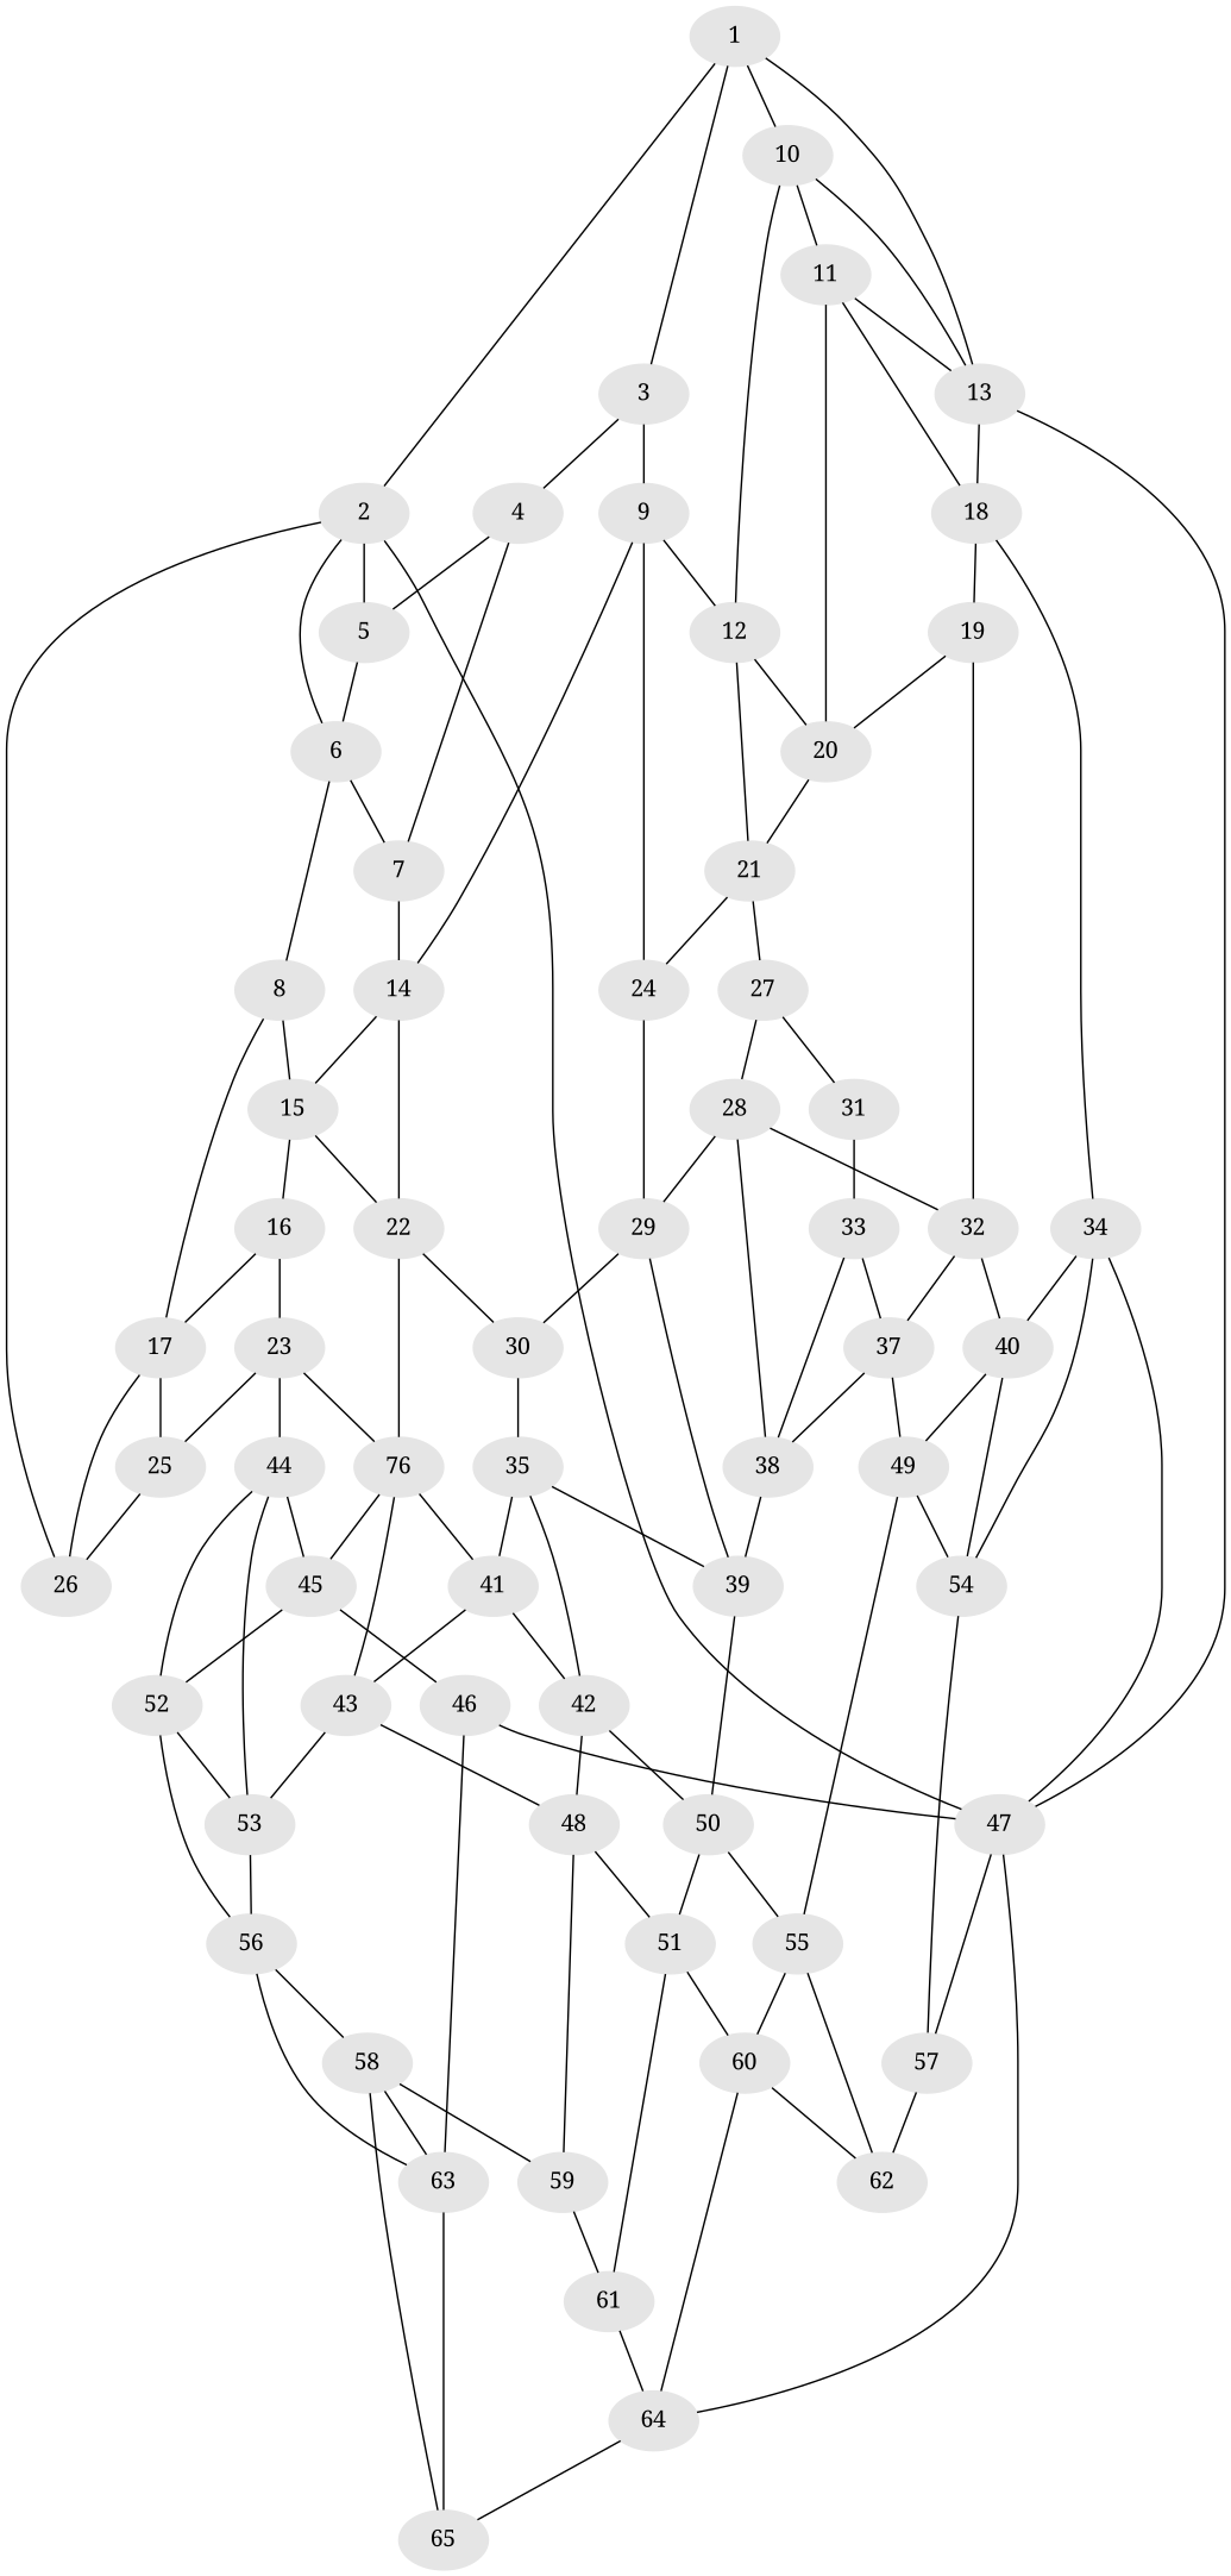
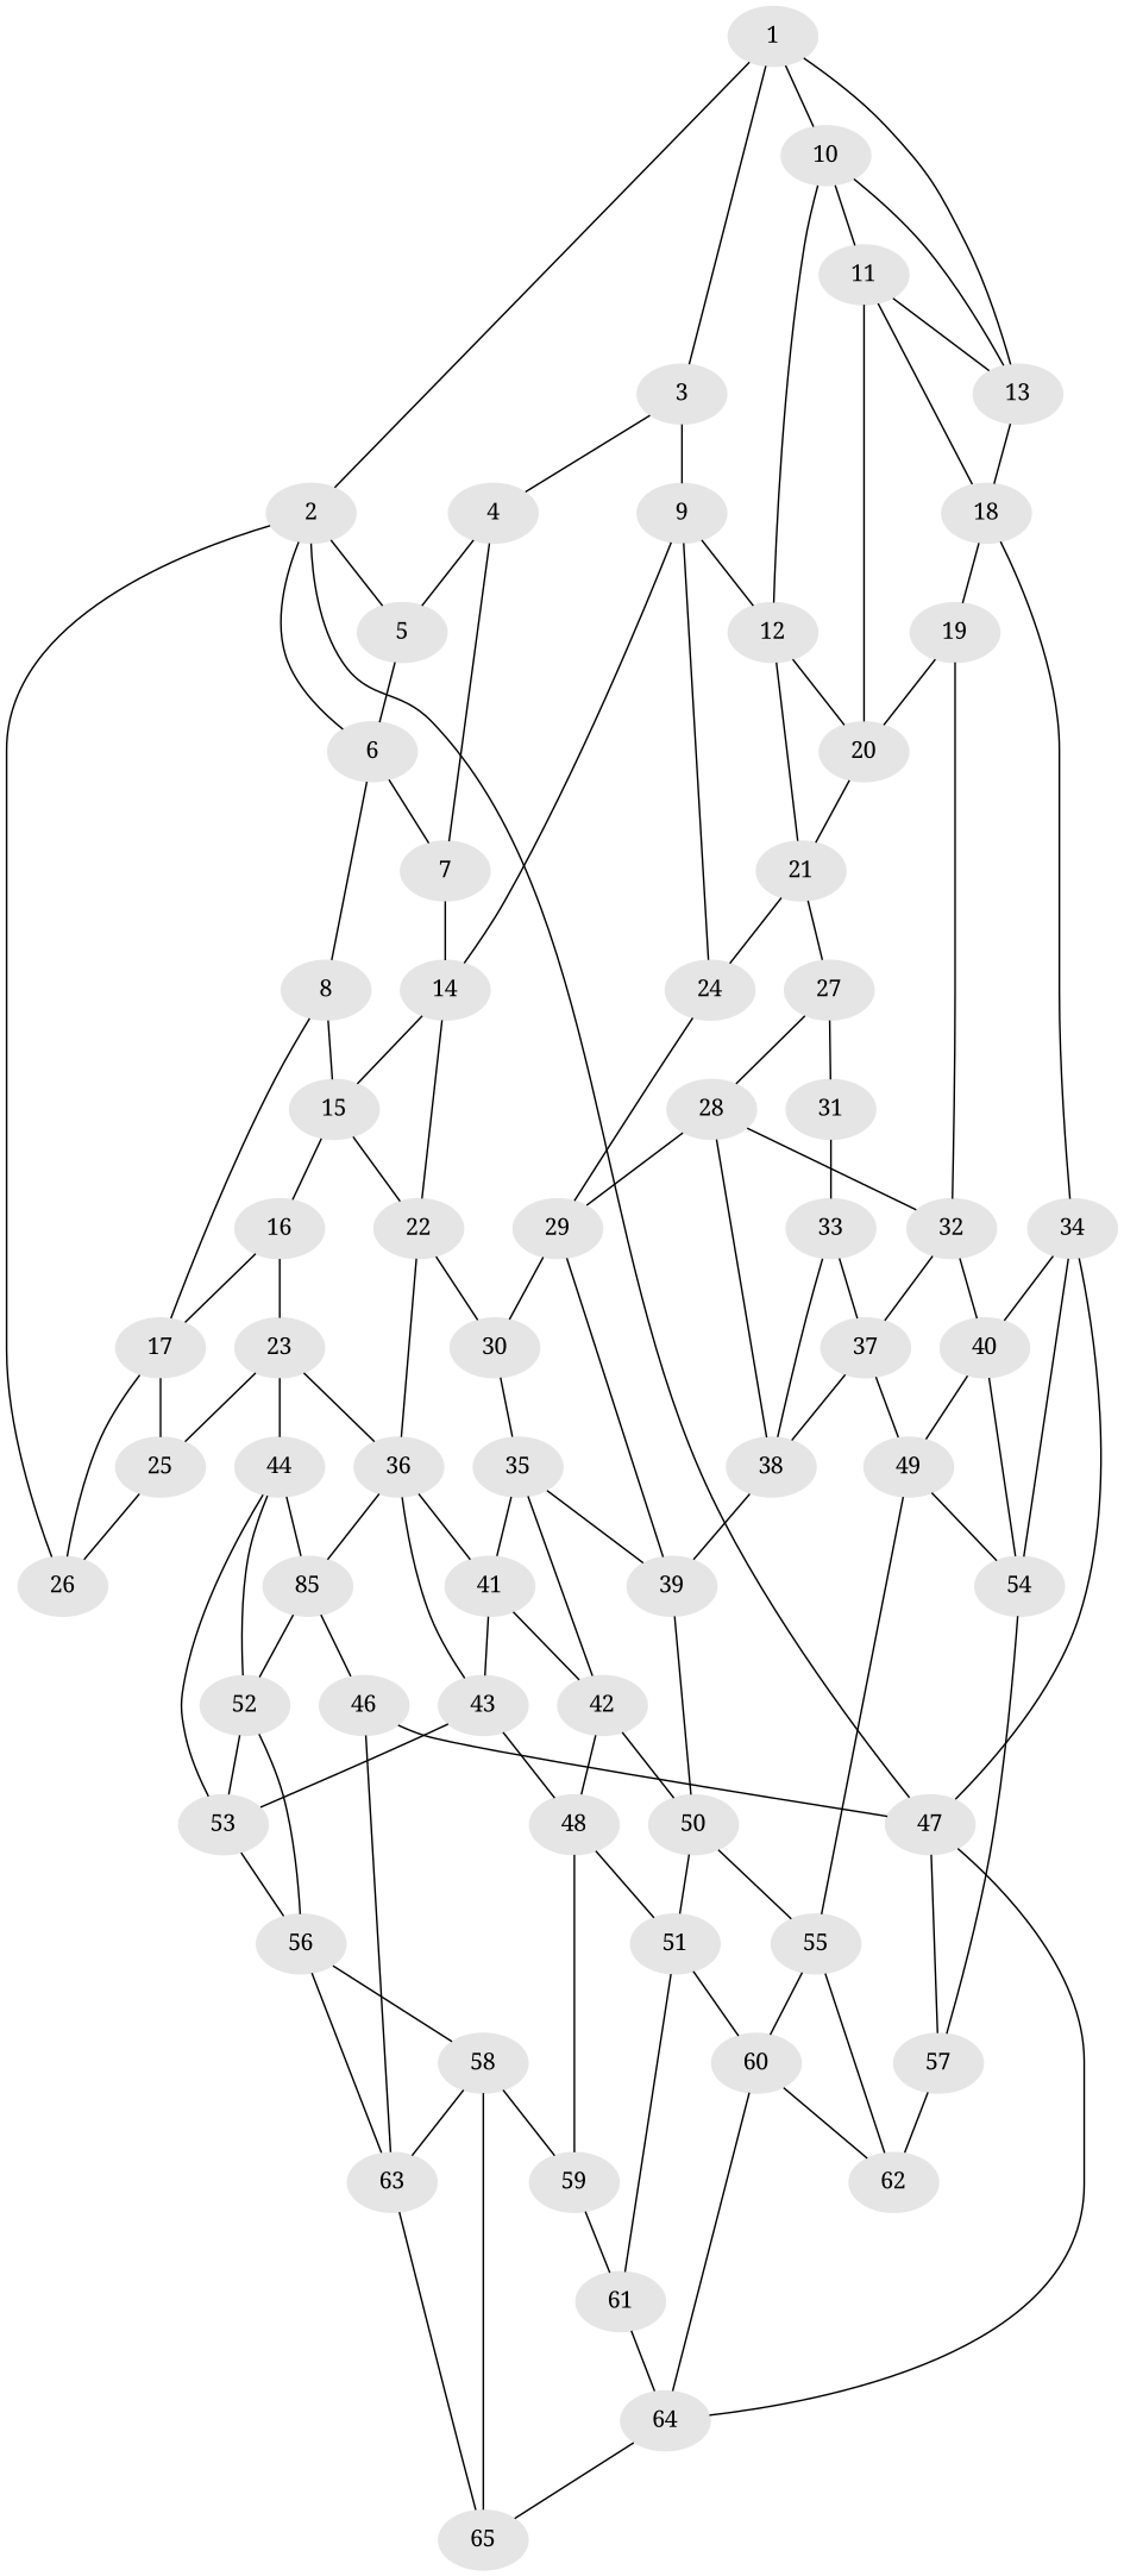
  graph {
    fontname="Noto Serif"
    node [color=gray90 fontname="Noto Serif" style=filled]
    edge [fontname="Noto Serif" weight=1.0]
    1
    2
    3
    10
    13
    5
    6
    26
    47
    4
    9
    12
    11
    18
    7
    8
    57
    64
    14
    24
    15
    17
    22
    16
    25
    20
    21
    29
    19
    34
    27
    30
-   36 [label=76]
+   36
    23
    44
    32
    40
    54
    37
    28
    31
    35
-   45
+   45 [label=85]
    41
    43
    53
    52
    39
    46
    38
    33
    50
    42
    49
    48
    55
    51
    59
    56
    63
    65
    62
    60
    61
    58
    1 -- 2
    1 -- 3
    1 -- 10
    1 -- 13
    2 -- 5
    2 -- 6
    2 -- 26
    2 -- 47
    3 -- 4
    3 -- 9
    10 -- 13
    10 -- 12
    10 -- 11
-   13 -- 47
    13 -- 18
    5 -- 6
    6 -- 7
    6 -- 8
    47 -- 57
    47 -- 64
    4 -- 5
    4 -- 7
    9 -- 12
    9 -- 14
    9 -- 24
    12 -- 20
    12 -- 21
    11 -- 13
    11 -- 18
    11 -- 20
    18 -- 19
    18 -- 34
    7 -- 14
    8 -- 15
    8 -- 17
    57 -- 62 [weight=2.0]
    64 -- 65
    14 -- 15
    14 -- 22
    24 -- 29
    15 -- 22
    15 -- 16
    17 -- 26
    17 -- 25
    22 -- 30
    22 -- 36
    16 -- 17
    16 -- 23
    25 -- 26
    20 -- 21
    21 -- 24
    21 -- 27
    29 -- 30
    29 -- 39
    19 -- 20
    19 -- 32
    34 -- 47
    34 -- 40
    34 -- 54
    27 -- 28
    27 -- 31
    30 -- 35
    36 -- 45
    36 -- 41
    36 -- 43
    23 -- 25
    23 -- 36
    23 -- 44
    44 -- 45
    44 -- 53
    44 -- 52
    32 -- 40
    32 -- 37
    40 -- 54
    40 -- 49
    54 -- 57
    37 -- 38
    37 -- 49
    28 -- 29
    28 -- 32
    28 -- 38
    31 -- 33 [weight=2.0]
    35 -- 41
    35 -- 39
    35 -- 42
    45 -- 52
    45 -- 46
    41 -- 43
    41 -- 42
    43 -- 53
    43 -- 48
    53 -- 56
    52 -- 53
    52 -- 56
    39 -- 50
    46 -- 47
    46 -- 63
    38 -- 39
    33 -- 37
    33 -- 38
    50 -- 55
    50 -- 51
    42 -- 50
    42 -- 48
    49 -- 54
    49 -- 55
    48 -- 51
    48 -- 59
    55 -- 62
    55 -- 60
    51 -- 60
    51 -- 61
    59 -- 61 [weight=2.0]
    56 -- 63
    56 -- 58
    63 -- 65
    60 -- 64
    60 -- 62
    61 -- 64
    58 -- 59
    58 -- 63
    58 -- 65
  }
